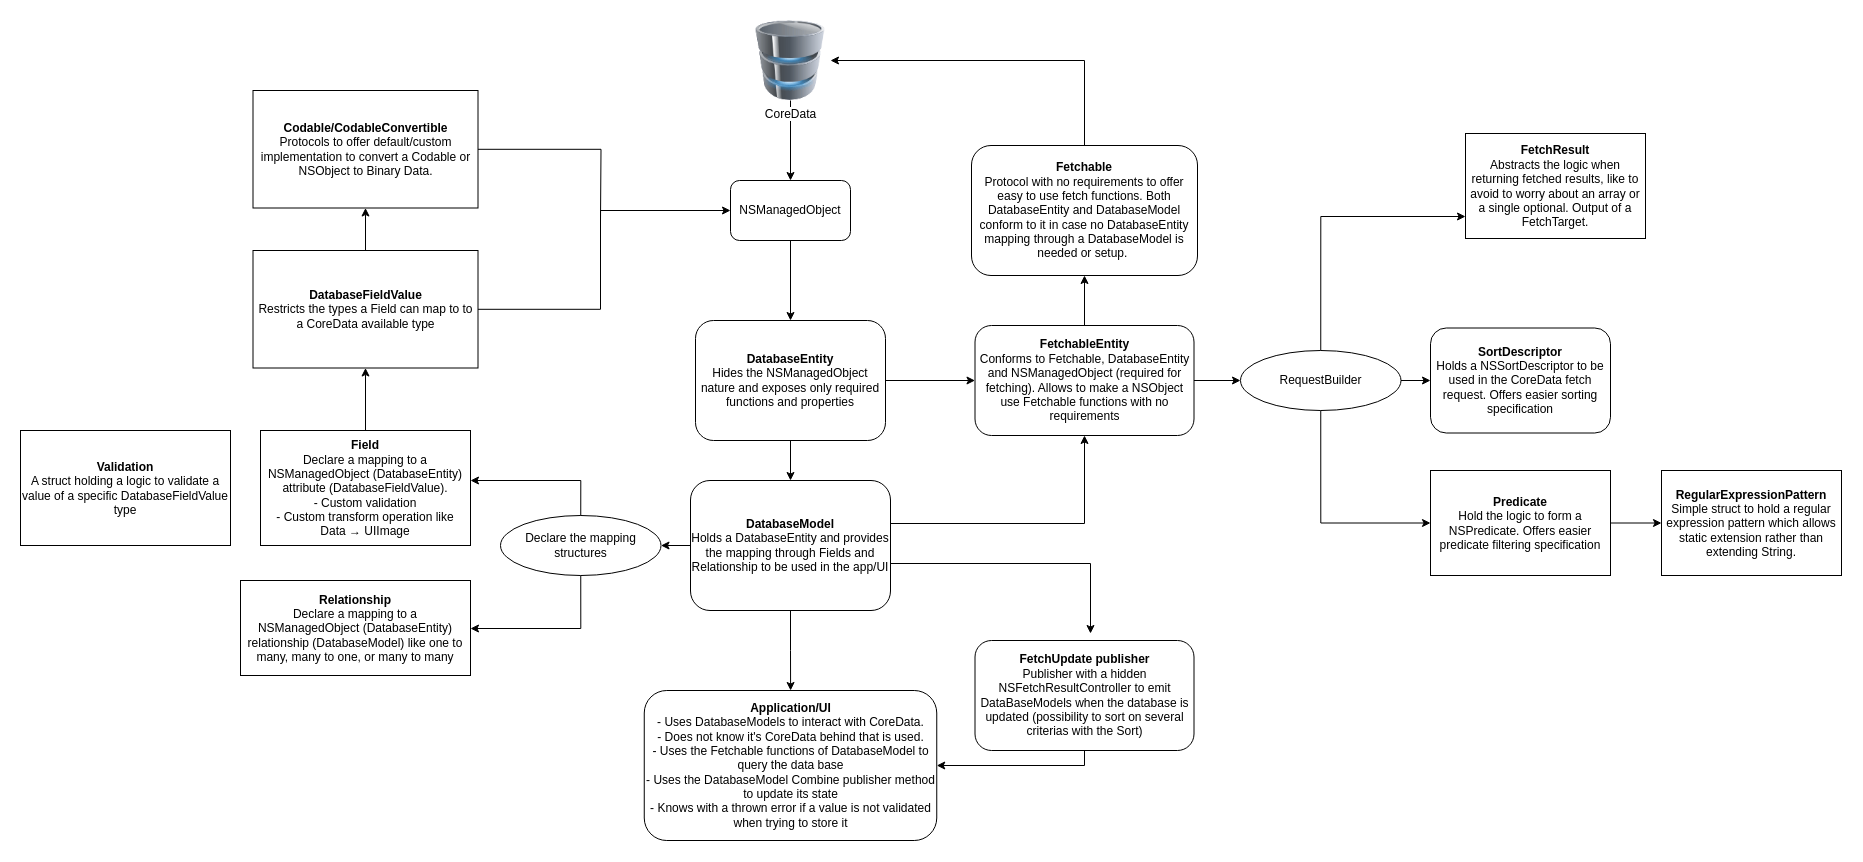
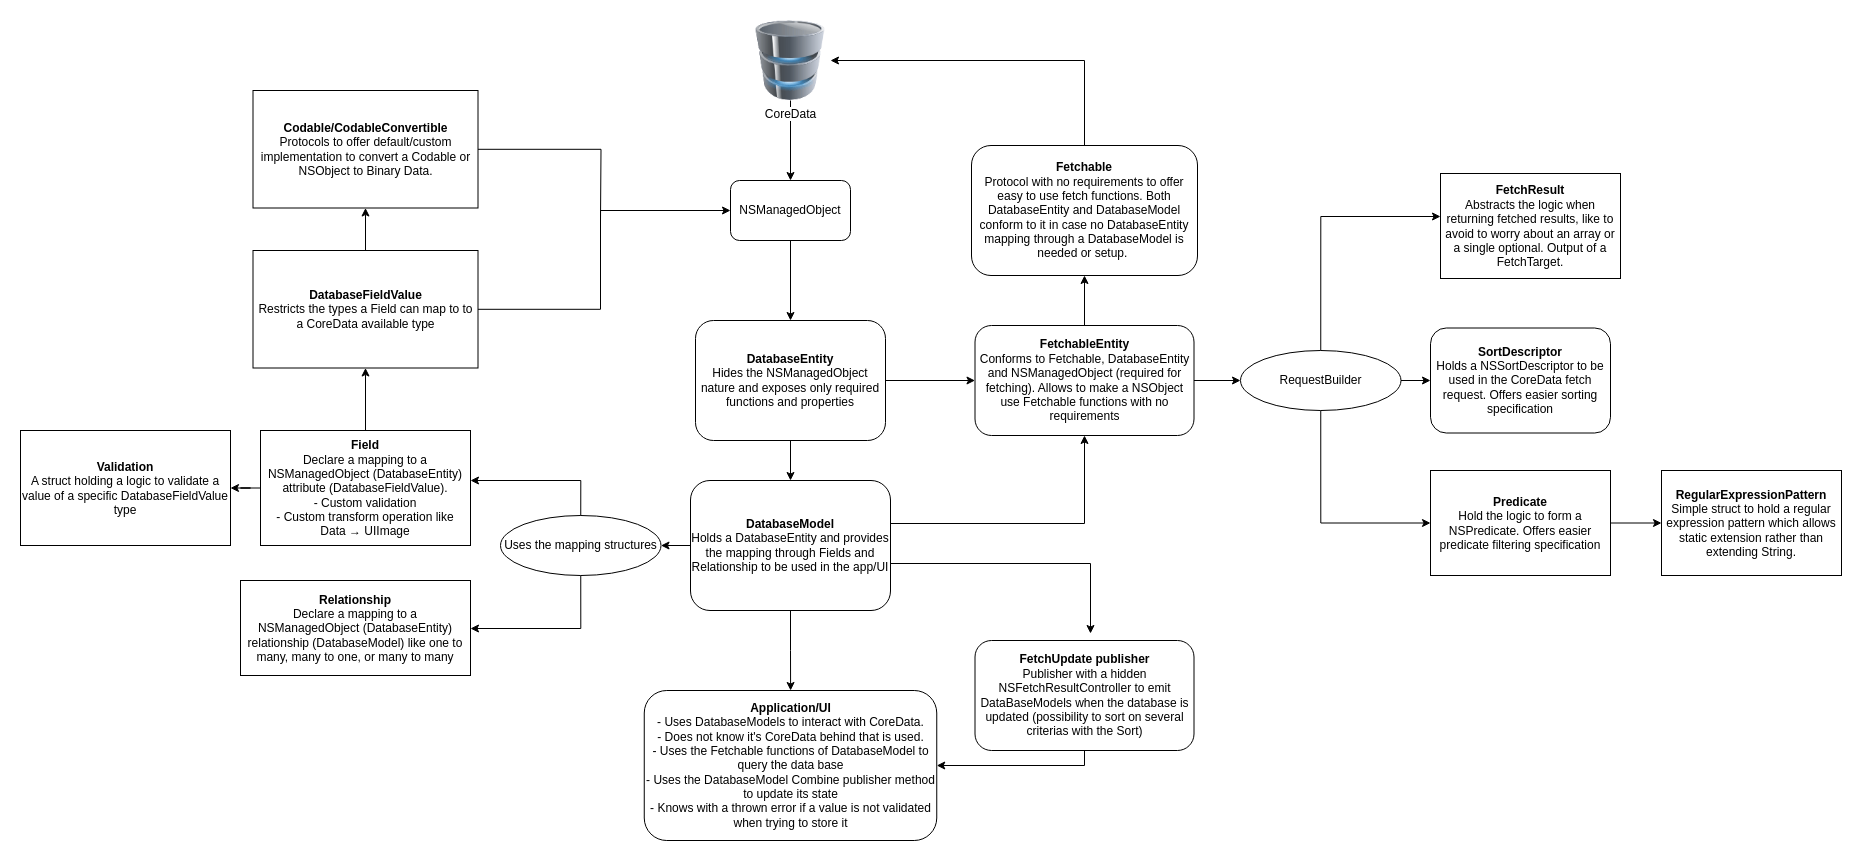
  <mxCell id="0" />
  <mxCell id="1" parent="0" />
  <mxCell id="2" value="" style="edgeStyle=orthogonalEdgeStyle;rounded=0;orthogonalLoop=1;jettySize=auto;html=1;" parent="1" source="3" target="5" edge="1"><mxGeometry relative="1" as="geometry" /></mxCell>
  <mxCell id="3" value="CoreData" style="image;html=1;image=img/lib/clip_art/computers/Database_128x128.png" parent="1" vertex="1"><mxGeometry x="750" y="20" width="80" height="80" as="geometry" /></mxCell>
  <mxCell id="4" value="" style="edgeStyle=orthogonalEdgeStyle;rounded=0;orthogonalLoop=1;jettySize=auto;html=1;" parent="1" source="5" target="8" edge="1"><mxGeometry relative="1" as="geometry" /></mxCell>
  <mxCell id="5" value="NSManagedObject" style="rounded=1;whiteSpace=wrap;html=1;" parent="1" vertex="1"><mxGeometry x="730" y="180" width="120" height="60" as="geometry" /></mxCell>
  <mxCell id="6" value="" style="edgeStyle=orthogonalEdgeStyle;rounded=0;orthogonalLoop=1;jettySize=auto;html=1;" parent="1" source="8" target="12" edge="1"><mxGeometry relative="1" as="geometry" /></mxCell>
  <mxCell id="7" value="" style="edgeStyle=orthogonalEdgeStyle;rounded=0;orthogonalLoop=1;jettySize=auto;html=1;" parent="1" source="8" target="17" edge="1"><mxGeometry relative="1" as="geometry" /></mxCell>
  <mxCell id="8" value="&lt;font&gt;&lt;b style=&quot;font-size: 12px&quot;&gt;DatabaseEntity&lt;br&gt;&lt;/b&gt;Hides the NSManagedObject nature and exposes only required functions and properties&lt;br&gt;&lt;/font&gt;" style="whiteSpace=wrap;html=1;rounded=1;" parent="1" vertex="1"><mxGeometry x="695" y="320" width="190" height="120" as="geometry" /></mxCell>
  <mxCell id="9" value="" style="edgeStyle=orthogonalEdgeStyle;rounded=0;orthogonalLoop=1;jettySize=auto;html=1;" parent="1" source="12" target="18" edge="1"><mxGeometry relative="1" as="geometry" /></mxCell>
  <mxCell id="10" value="" style="edgeStyle=orthogonalEdgeStyle;rounded=0;orthogonalLoop=1;jettySize=auto;html=1;" parent="1" source="12" edge="1"><mxGeometry relative="1" as="geometry"><mxPoint x="1090" y="633" as="targetPoint" /><Array as="points"><mxPoint x="1090" y="563" /></Array></mxGeometry></mxCell>
  <mxCell id="11" value="" style="edgeStyle=orthogonalEdgeStyle;rounded=0;orthogonalLoop=1;jettySize=auto;html=1;" parent="1" source="12" target="25" edge="1"><mxGeometry relative="1" as="geometry" /></mxCell>
  <mxCell id="12" value="&lt;b&gt;DatabaseModel&lt;br&gt;&lt;/b&gt;Holds a DatabaseEntity and provides the mapping through Fields and Relationship to be used in the app/UI" style="whiteSpace=wrap;html=1;rounded=1;" parent="1" vertex="1"><mxGeometry x="690" y="480" width="200" height="130" as="geometry" /></mxCell>
  <mxCell id="13" style="edgeStyle=orthogonalEdgeStyle;rounded=0;orthogonalLoop=1;jettySize=auto;html=1;entryX=1;entryY=0.5;entryDx=0;entryDy=0;" parent="1" source="14" target="3" edge="1"><mxGeometry relative="1" as="geometry"><Array as="points"><mxPoint x="1084" y="60" /></Array></mxGeometry></mxCell>
  <mxCell id="14" value="&lt;b&gt;Fetchable&lt;/b&gt;&lt;br&gt;Protocol with no requirements to offer easy to use fetch functions. Both DatabaseEntity and DatabaseModel conform to it in case no DatabaseEntity mapping through a DatabaseModel is needed or setup.&amp;nbsp;" style="rounded=1;whiteSpace=wrap;html=1;" parent="1" vertex="1"><mxGeometry x="971" y="145" width="226" height="130" as="geometry" /></mxCell>
  <mxCell id="15" value="" style="edgeStyle=orthogonalEdgeStyle;rounded=0;orthogonalLoop=1;jettySize=auto;html=1;" parent="1" source="17" target="14" edge="1"><mxGeometry relative="1" as="geometry" /></mxCell>
  <mxCell id="16" value="" style="edgeStyle=orthogonalEdgeStyle;rounded=0;orthogonalLoop=1;jettySize=auto;html=1;" parent="1" source="17" target="35" edge="1"><mxGeometry relative="1" as="geometry" /></mxCell>
  <mxCell id="17" value="&lt;b&gt;FetchableEntity&lt;/b&gt;&lt;br&gt;Conforms to Fetchable, DatabaseEntity and NSManagedObject (required for fetching). Allows to make a NSObject use Fetchable functions with no requirements" style="rounded=1;whiteSpace=wrap;html=1;" parent="1" vertex="1"><mxGeometry x="974.5" y="325" width="219" height="110" as="geometry" /></mxCell>
  <mxCell id="18" value="&lt;b&gt;Application/UI&lt;/b&gt;&lt;br&gt;- Uses DatabaseModels to interact with CoreData. &lt;br&gt;- Does not know it's CoreData behind that is used.&lt;br&gt;- Uses the Fetchable functions of DatabaseModel to query the data base&lt;br&gt;- Uses the DatabaseModel Combine publisher method to update its state&lt;br&gt;- Knows with a thrown error if a value is not validated when trying to store it" style="rounded=1;whiteSpace=wrap;html=1;" parent="1" vertex="1"><mxGeometry x="643.75" y="690" width="292.5" height="150" as="geometry" /></mxCell>
  <mxCell id="19" value="" style="edgeStyle=orthogonalEdgeStyle;rounded=0;orthogonalLoop=1;jettySize=auto;html=1;" parent="1" target="17" edge="1"><mxGeometry relative="1" as="geometry"><mxPoint x="890" y="543" as="sourcePoint" /><Array as="points"><mxPoint x="890" y="523" /><mxPoint x="1084" y="523" /></Array></mxGeometry></mxCell>
+ <mxCell id="20" value="" style="edgeStyle=orthogonalEdgeStyle;rounded=0;orthogonalLoop=1;jettySize=auto;html=1;" parent="1" source="22" target="36" edge="1"><mxGeometry relative="1" as="geometry" /></mxCell>
  <mxCell id="21" value="" style="edgeStyle=orthogonalEdgeStyle;rounded=0;orthogonalLoop=1;jettySize=auto;html=1;" parent="1" source="22" target="39" edge="1"><mxGeometry relative="1" as="geometry" /></mxCell>
  <mxCell id="22" value="&lt;b&gt;Field&lt;/b&gt;&lt;br&gt;Declare a mapping to a NSManagedObject (DatabaseEntity) attribute (DatabaseFieldValue).&lt;br&gt;- Custom validation&lt;br&gt;- Custom transform operation like Data&amp;nbsp;→ UIImage" style="rounded=0;whiteSpace=wrap;html=1;" parent="1" vertex="1"><mxGeometry x="260" y="430" width="210" height="115" as="geometry" /></mxCell>
  <mxCell id="23" value="&lt;b&gt;Relationship&lt;/b&gt;&lt;br&gt;Declare a mapping to a NSManagedObject (DatabaseEntity) relationship (DatabaseModel) like one to many, many to one, or many to many" style="rounded=0;whiteSpace=wrap;html=1;" parent="1" vertex="1"><mxGeometry x="240" y="580" width="230" height="95" as="geometry" /></mxCell>
  <mxCell id="24" value="" style="edgeStyle=orthogonalEdgeStyle;rounded=0;orthogonalLoop=1;jettySize=auto;html=1;" parent="1" source="25" target="23" edge="1"><mxGeometry relative="1" as="geometry"><Array as="points"><mxPoint x="580" y="628" /></Array></mxGeometry></mxCell>
- <mxCell id="25" value="Declare the mapping structures" style="ellipse;whiteSpace=wrap;html=1;" parent="1" vertex="1"><mxGeometry x="500" y="515" width="160.5" height="60" as="geometry" /></mxCell>
+ <mxCell id="25" value="Uses the mapping structures" style="ellipse;whiteSpace=wrap;html=1;" parent="1" vertex="1"><mxGeometry x="500" y="515" width="160.5" height="60" as="geometry" /></mxCell>
  <mxCell id="26" value="" style="edgeStyle=orthogonalEdgeStyle;rounded=0;orthogonalLoop=1;jettySize=auto;html=1;exitX=0.5;exitY=0;exitDx=0;exitDy=0;" parent="1" source="25" edge="1"><mxGeometry relative="1" as="geometry"><mxPoint x="580" y="510" as="sourcePoint" /><mxPoint x="470" y="480" as="targetPoint" /><Array as="points"><mxPoint x="580" y="480" /></Array></mxGeometry></mxCell>
- <mxCell id="27" value="&lt;b&gt;FetchResult&lt;/b&gt;&lt;br&gt;Abstracts the logic when returning fetched results, like to avoid to worry about an array or a single optional. Output of a FetchTarget." style="rounded=0;whiteSpace=wrap;html=1;" parent="1" vertex="1"><mxGeometry x="1465" y="133" width="180" height="105" as="geometry" /></mxCell>
+ <mxCell id="27" value="&lt;b&gt;FetchResult&lt;/b&gt;&lt;br&gt;Abstracts the logic when returning fetched results, like to avoid to worry about an array or a single optional. Output of a FetchTarget." style="rounded=0;whiteSpace=wrap;html=1;" parent="1" vertex="1"><mxGeometry x="1440" y="173" width="180" height="105" as="geometry" /></mxCell>
  <mxCell id="28" value="&lt;b&gt;SortDescriptor&lt;/b&gt;&lt;br&gt;Holds a NSSortDescriptor to be used in the CoreData fetch request. Offers easier sorting specification" style="whiteSpace=wrap;html=1;rounded=1;" parent="1" vertex="1"><mxGeometry x="1430" y="327.5" width="180" height="105" as="geometry" /></mxCell>
  <mxCell id="29" value="" style="edgeStyle=orthogonalEdgeStyle;rounded=0;orthogonalLoop=1;jettySize=auto;html=1;" parent="1" source="30" target="31" edge="1"><mxGeometry relative="1" as="geometry" /></mxCell>
  <mxCell id="30" value="&lt;b&gt;Predicate&lt;br&gt;&lt;/b&gt;Hold the logic to form a NSPredicate. Offers easier predicate filtering specification" style="rounded=0;whiteSpace=wrap;html=1;" parent="1" vertex="1"><mxGeometry x="1430" y="470" width="180" height="105" as="geometry" /></mxCell>
  <mxCell id="31" value="&lt;b&gt;RegularExpressionPattern&lt;/b&gt;&lt;br&gt;Simple struct to hold a regular expression pattern which allows static extension rather than extending String." style="rounded=0;whiteSpace=wrap;html=1;" parent="1" vertex="1"><mxGeometry x="1661" y="470" width="180" height="105" as="geometry" /></mxCell>
  <mxCell id="32" style="edgeStyle=orthogonalEdgeStyle;rounded=0;orthogonalLoop=1;jettySize=auto;html=1;" parent="1" source="35" target="27" edge="1"><mxGeometry relative="1" as="geometry"><Array as="points"><mxPoint x="1320" y="216" /></Array><mxPoint x="1430" y="227.5" as="targetPoint" /></mxGeometry></mxCell>
  <mxCell id="33" value="" style="edgeStyle=orthogonalEdgeStyle;rounded=0;orthogonalLoop=1;jettySize=auto;html=1;" parent="1" source="35" target="28" edge="1"><mxGeometry relative="1" as="geometry" /></mxCell>
  <mxCell id="34" style="edgeStyle=orthogonalEdgeStyle;rounded=0;orthogonalLoop=1;jettySize=auto;html=1;entryX=0;entryY=0.5;entryDx=0;entryDy=0;" parent="1" source="35" target="30" edge="1"><mxGeometry relative="1" as="geometry"><Array as="points"><mxPoint x="1320" y="523" /></Array></mxGeometry></mxCell>
  <mxCell id="35" value="RequestBuilder" style="ellipse;whiteSpace=wrap;html=1;" parent="1" vertex="1"><mxGeometry x="1240" y="350" width="160.5" height="60" as="geometry" /></mxCell>
  <mxCell id="36" value="&lt;b&gt;Validation&lt;/b&gt;&lt;br&gt;A struct holding a logic to validate a value of a specific DatabaseFieldValue type" style="rounded=0;whiteSpace=wrap;html=1;" parent="1" vertex="1"><mxGeometry x="20" y="430" width="210" height="115" as="geometry" /></mxCell>
  <mxCell id="37" value="" style="edgeStyle=orthogonalEdgeStyle;rounded=0;orthogonalLoop=1;jettySize=auto;html=1;" parent="1" source="39" target="41" edge="1"><mxGeometry relative="1" as="geometry" /></mxCell>
  <mxCell id="38" style="edgeStyle=orthogonalEdgeStyle;rounded=0;orthogonalLoop=1;jettySize=auto;html=1;entryX=0;entryY=0.5;entryDx=0;entryDy=0;" parent="1" source="39" target="5" edge="1"><mxGeometry relative="1" as="geometry"><mxPoint x="710" y="210" as="targetPoint" /><Array as="points"><mxPoint x="600" y="309" /><mxPoint x="600" y="210" /></Array></mxGeometry></mxCell>
  <mxCell id="39" value="&lt;b&gt;DatabaseFieldValue&lt;/b&gt;&lt;br&gt;Restricts the types a Field can map to to a CoreData available type" style="whiteSpace=wrap;html=1;rounded=0;" parent="1" vertex="1"><mxGeometry x="252.5" y="250" width="225" height="117.5" as="geometry" /></mxCell>
  <mxCell id="40" style="edgeStyle=orthogonalEdgeStyle;rounded=0;orthogonalLoop=1;jettySize=auto;html=1;endArrow=none;endFill=0;" parent="1" source="41" edge="1"><mxGeometry relative="1" as="geometry"><mxPoint x="600" y="220" as="targetPoint" /></mxGeometry></mxCell>
  <mxCell id="41" value="&lt;b&gt;Codable/CodableConvertible&lt;/b&gt;&lt;br&gt;Protocols to offer default/custom implementation to convert a Codable or NSObject to Binary Data." style="whiteSpace=wrap;html=1;rounded=0;" parent="1" vertex="1"><mxGeometry x="252.5" y="90" width="225" height="117.5" as="geometry" /></mxCell>
  <mxCell id="42" style="edgeStyle=orthogonalEdgeStyle;rounded=0;orthogonalLoop=1;jettySize=auto;html=1;endArrow=classic;endFill=1;" parent="1" source="43" target="18" edge="1"><mxGeometry relative="1" as="geometry"><Array as="points"><mxPoint x="1084" y="765" /></Array></mxGeometry></mxCell>
  <mxCell id="43" value="&lt;b&gt;FetchUpdate publisher&lt;/b&gt;&lt;br&gt;Publisher with a hidden NSFetchResultController to emit DataBaseModels when the database is updated (possibility to sort on several criterias with the Sort)" style="rounded=1;whiteSpace=wrap;html=1;" parent="1" vertex="1"><mxGeometry x="974.5" y="640" width="219" height="110" as="geometry" /></mxCell>
